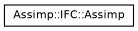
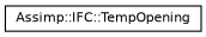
  digraph {
    rankdir=LR
-   n1 [color=black fillcolor=white fontname=Helvetica fontsize=10 height=0.2 label="Assimp::IFC::Assimp" shape=record style=filled width=0.4]
+   n1 [color=black fillcolor=white fontname=Helvetica fontsize=10 height=0.2 label="Assimp::IFC::TempOpening" shape=record style=filled width=0.4]
  }
